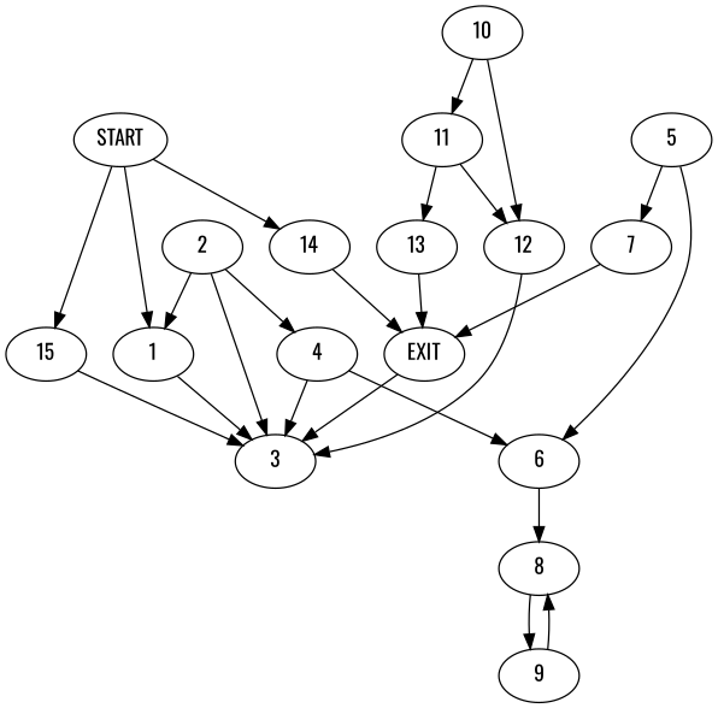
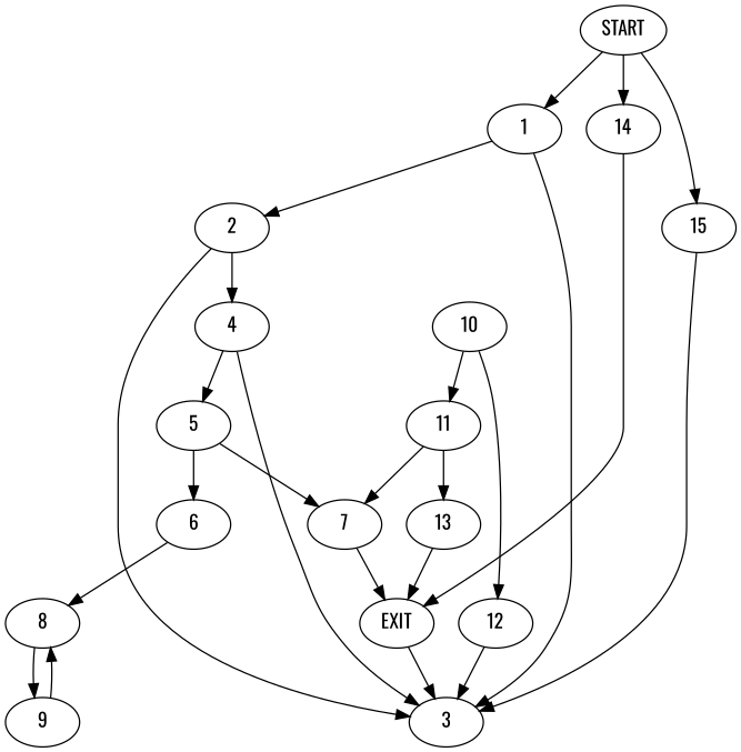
  digraph {
    fontname=Oswald
    node [fontname=Oswald]
    edge [fontname=Oswald]
    n1 [label=START]
    1
    14
    15
    2
    3
    n7 [label=EXIT]
    4
    5
    6
    7
    8
    9
    10
    11
    12
    13
    n1 -> 1
    n1 -> 14
    n1 -> 15
-   2 -> 1
+   1 -> 2
    1 -> 3
    14 -> n7
    15 -> 3
    2 -> 3
    2 -> 4
    n7 -> 3
    4 -> 3
-   4 -> 6
+   4 -> 5
    5 -> 6
    5 -> 7
    6 -> 8
    7 -> n7
    8 -> 9
    9 -> 8
    10 -> 11
    10 -> 12
-   11 -> 12
+   11 -> 7
    11 -> 13
    12 -> 3
    13 -> n7
  }
